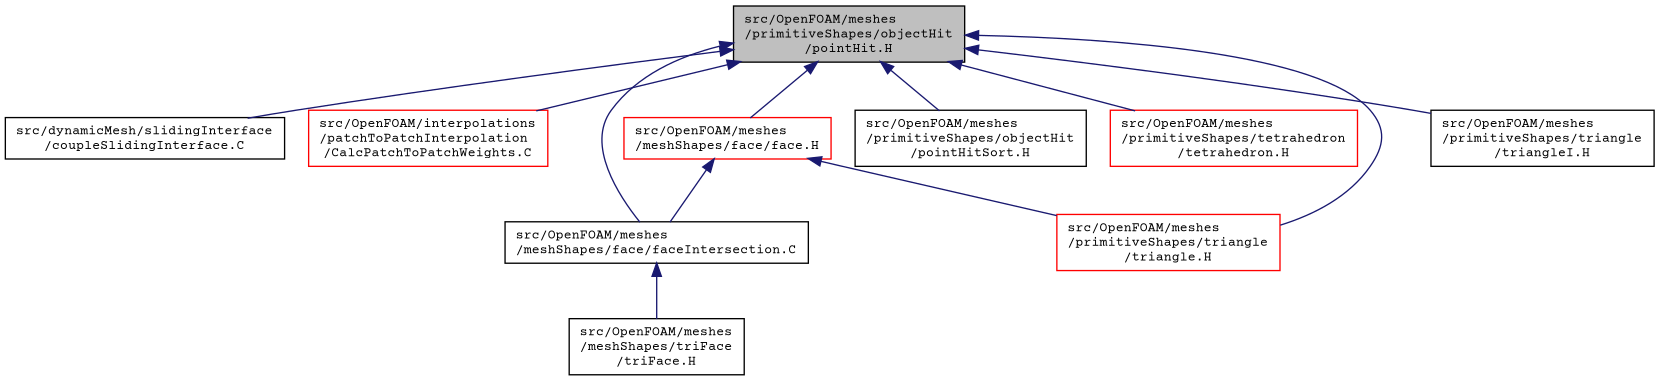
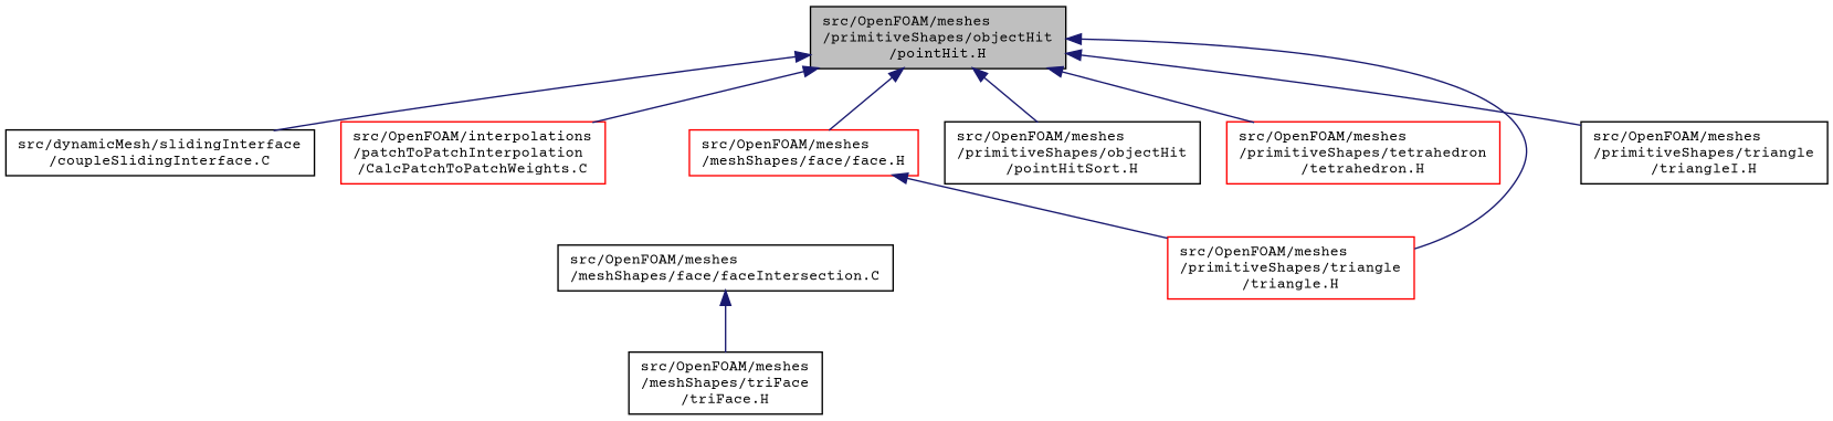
  digraph {
    fontname="Courier Prime"
    node [color=black fontname="Courier Prime" fontsize=10 shape=record]
    edge [color=midnightblue dir=back fontname="Courier Prime" fontsize=10 labelfontname=Helvetica labelfontsize=10 style=solid]
    n1 [fillcolor=grey75 fontcolor=black height=0.2 label="src/OpenFOAM/meshes\l/primitiveShapes/objectHit\l/pointHit.H" style=filled width=0.4]
    n2 [height=0.2 label="src/dynamicMesh/slidingInterface\l/coupleSlidingInterface.C" width=0.4]
    n3 [color=red height=0.2 label="src/OpenFOAM/interpolations\l/patchToPatchInterpolation\l/CalcPatchToPatchWeights.C" width=0.4]
    n4 [color=red height=0.2 label="src/OpenFOAM/meshes\l/meshShapes/face/face.H" width=0.4]
    n5 [height=0.2 label="src/OpenFOAM/meshes\l/meshShapes/face/faceIntersection.C" width=0.4]
    n6 [height=0.2 label="src/OpenFOAM/meshes\l/primitiveShapes/objectHit\l/pointHitSort.H" width=0.4]
    n7 [color=red height=0.2 label="src/OpenFOAM/meshes\l/primitiveShapes/tetrahedron\l/tetrahedron.H" width=0.4]
    n8 [color=red height=0.2 label="src/OpenFOAM/meshes\l/primitiveShapes/triangle\l/triangle.H" width=0.4]
    n9 [height=0.2 label="src/OpenFOAM/meshes\l/primitiveShapes/triangle\l/triangleI.H" width=0.4]
    n10 [height=0.2 label="src/OpenFOAM/meshes\l/meshShapes/triFace\l/triFace.H" width=0.4]
    n1 -> n2
    n1 -> n3
    n1 -> n4
-   n1 -> n5
    n1 -> n6
    n1 -> n7
    n1 -> n8
    n1 -> n9
-   n4 -> n5
    n4 -> n8
    n5 -> n10
  }
